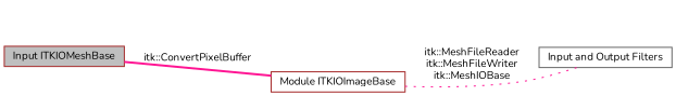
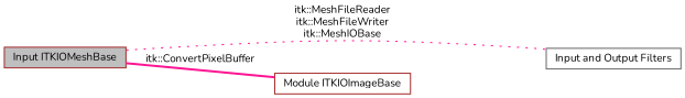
  digraph {
    fontname=Nunito
    rankdir=LR
    node [color=brown fillcolor=white fontname=Nunito fontsize=10 shape=box style=filled]
    edge [color=deeppink dir=none fontname=Nunito fontsize=10 labelfontname=Helvetica labelfontsize=10 shape=plaintext]
    n1 [color=gray40 height=0.2 label="Input and Output Filters" width=0.4]
    n2 [height=0.2 label="Module ITKIOImageBase" width=0.4]
    n3 [fillcolor=grey75 fontcolor=black height=0.2 label="Input ITKIOMeshBase" width=0.4]
-   n2 -> n1 [label="itk::MeshFileReader\nitk::MeshFileWriter\nitk::MeshIOBase" style=dotted]
+   n3 -> n1 [label="itk::MeshFileReader\nitk::MeshFileWriter\nitk::MeshIOBase" style=dotted]
    n3 -> n2 [label="itk::ConvertPixelBuffer" style=bold]
  }
